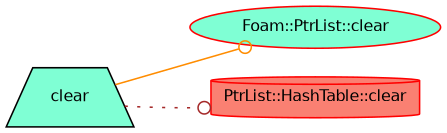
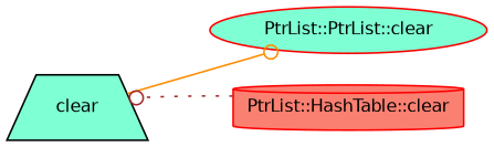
  digraph {
    rankdir=LR
    node [color=red fillcolor=aquamarine fontname=Helvetica fontsize=10 style=filled]
    edge [arrowhead=odot fontname=Helvetica fontsize=10 labelfontname=Helvetica labelfontsize=10]
    n1 [color=black fontcolor=black height=0.2 label=clear shape=trapezium width=0.4]
-   n2 [height=0.2 label="Foam::PtrList::clear" shape=ellipse width=0.4]
+   n2 [height=0.2 label="PtrList::PtrList::clear" shape=ellipse width=0.4]
    n3 [fillcolor=salmon height=0.2 label="PtrList::HashTable::clear" shape=cylinder width=0.4]
    n1 -> n2 [color=darkorange style=solid]
-   n1 -> n3 [color=brown style=dotted]
+   n3 -> n1 [color=brown style=dotted]
  }
